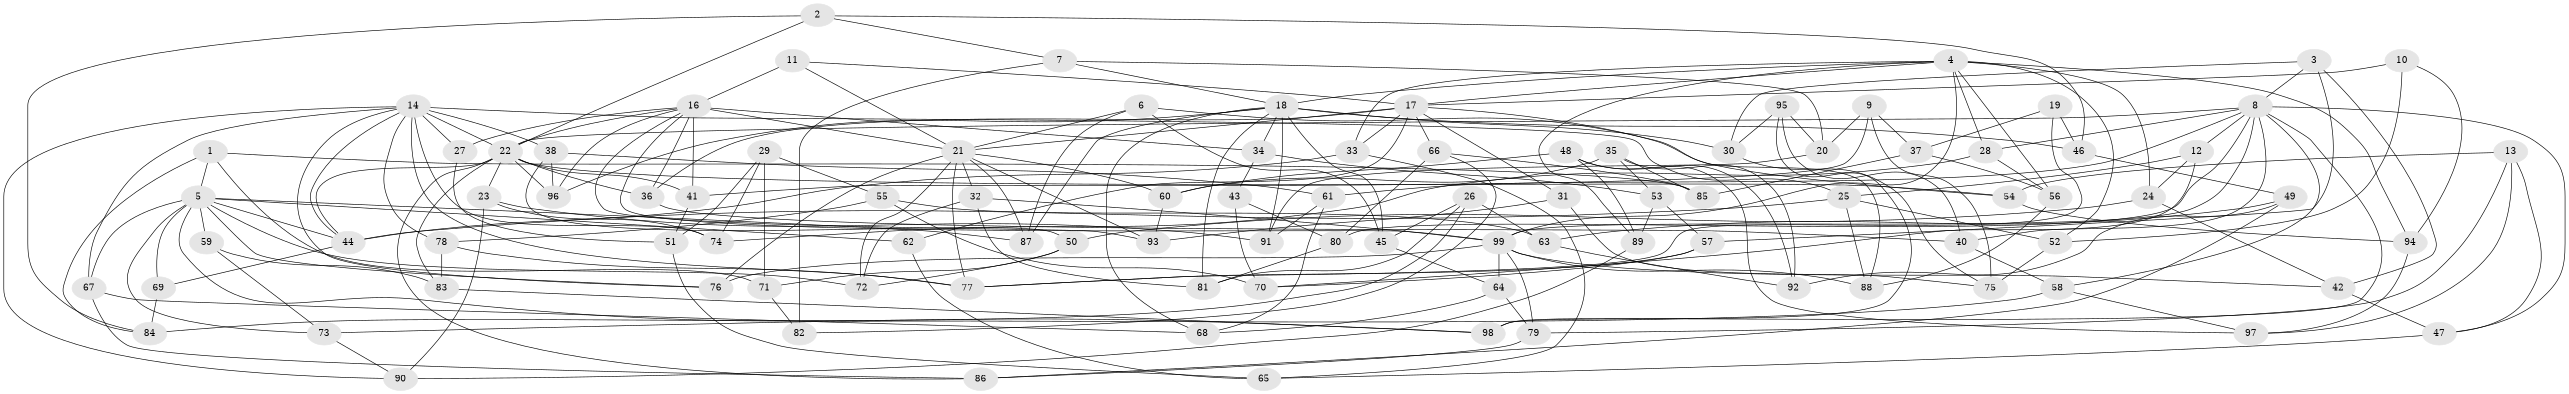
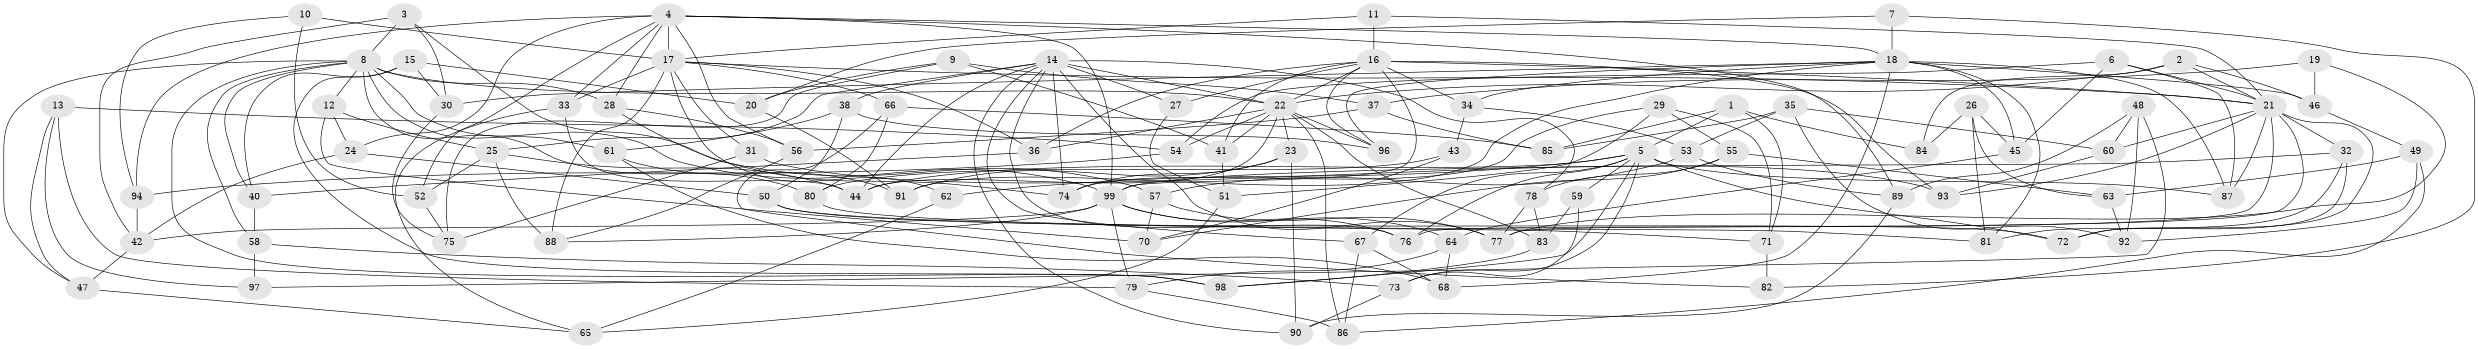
  graph {
    node [color=gray90 style=filled]
    edge [weight=1.0]
    1
    5
    71
    84
    85
    44
    59
    62
    67
-   69
    72
    73
    76
    87
    n15 [label=98]
    82
    2
    7
    22
    46
    18
    20
    54
    41
    36
    96
    23
    83
    86
    49
    3
    8
    30
    42
    57
    28
    n37 [label=99]
    12
    40
    47
    58
    61
    80
    75
    70
    77
    4
    17
    24
    33
    52
    56
    89
    94
    21
    31
    66
    88
    45
    34
    68
    81
    91
    50
    74
    65
    79
    64
    43
    90
    97
    6
    93
    32
    60
    25
    9
    37
    51
    10
    11
    16
    27
    13
    14
    38
    78
-   15 [label=95]
+   15
    53
    19
    26
    63
    92
    29
    55
    35
    48
    1 -- 5
    1 -- 71
    1 -- 84
    1 -- 85
    5 -- 44
    5 -- 59
    5 -- 62
    5 -- 67
-   5 -- 69 [weight=2.0]
    5 -- 72
    5 -- 73
    5 -- 76
    5 -- 87
    5 -- n15
    71 -- 82
-   44 -- 69
    59 -- 73
    59 -- 83
    62 -- 65
    67 -- 86
    67 -- 68
-   69 -- 84
    73 -- 90
    2 -- 84
-   2 -- 7
+   2 -- 21
    2 -- 22
    2 -- 46
    7 -- 82
    7 -- 18
    7 -- 20
    22 -- 44
    22 -- 54
    22 -- 41
    22 -- 36
    22 -- 96
    22 -- 23
    22 -- 83
    22 -- 86
    46 -- 49
    18 -- 87
    18 -- 46
    18 -- 96
    18 -- 30
    18 -- 45
    18 -- 34
    18 -- 68
    18 -- 81
    18 -- 91
    20 -- 91
    54 -- 94
    41 -- 51
    36 -- 40
    23 -- 91
    23 -- 74
    23 -- 90
    83 -- n15
    49 -- 86
    49 -- 63
    49 -- 92
    3 -- 8
    3 -- 30
    3 -- 42
    3 -- 57
    8 -- n15
    8 -- 22
    8 -- 28
    8 -- n37 [weight=2.0]
    8 -- 12
    8 -- 40
    8 -- 47
    8 -- 58
    8 -- 61
    8 -- 80
    30 -- 75
    42 -- 47
    57 -- 70
    57 -- 77
    28 -- 56
    28 -- 74
    n37 -- 76
    n37 -- 42
    n37 -- 88
    n37 -- 79
    n37 -- 64
    12 -- 70
    12 -- 24
    12 -- 25
    40 -- 58
    47 -- 65
    58 -- 73
    58 -- 97
    61 -- 68
    61 -- 91
    80 -- 81
    4 -- 18 [weight=2.0]
    4 -- 28
    4 -- n37
    4 -- 17
    4 -- 24
    4 -- 33
    4 -- 52
    4 -- 56
    4 -- 89
    4 -- 94
    17 -- 62 [weight=2.0]
    17 -- 36
    17 -- 33
    17 -- 21
    17 -- 31
    17 -- 66
    17 -- 88
    24 -- 42
    24 -- 50
    33 -- 44
    33 -- 65
    52 -- 75
    56 -- 88
    89 -- 90
-   94 -- 97
+   94 -- 42
    21 -- 72
    21 -- 76
    21 -- 87
    21 -- 77
    21 -- 93
    21 -- 32
    21 -- 60
    31 -- 75
    31 -- 93
    66 -- 85
    66 -- 82
    66 -- 80
    45 -- 64
    34 -- 43
    34 -- 53
    50 -- 71
    50 -- 72
    79 -- 86
    64 -- 68
    64 -- 79
    43 -- 80
    43 -- 70
    6 -- 87
    6 -- 54
    6 -- 21
    6 -- 45
    32 -- 72
    32 -- n37
    32 -- 81
    60 -- 93
    25 -- 44
    25 -- 52
    25 -- 88
    9 -- 20
    9 -- 41
    9 -- 75
    9 -- 37
    37 -- 85
    37 -- 56
    51 -- 65
    10 -- 17 [weight=2.0]
    10 -- 52
    10 -- 94
    11 -- 17
    11 -- 21
    11 -- 16 [weight=2.0]
    16 -- 22
    16 -- 41
    16 -- 36
    16 -- 96
    16 -- n37
    16 -- 21 [weight=2.0]
    16 -- 34
    16 -- 93
    16 -- 27
    27 -- 51
    13 -- 54
    13 -- 47
    13 -- 79
    13 -- 97
    14 -- 44
    14 -- 67
    14 -- 76
    14 -- 22
    14 -- 77
    14 -- 74
    14 -- 90
    14 -- 25
    14 -- 27 [weight=2.0]
    14 -- 38
    14 -- 78
    38 -- 96
    38 -- 61
    38 -- 50
    78 -- 83
    78 -- 77
    15 -- n15
    15 -- 20
    15 -- 30
    15 -- 40
    53 -- 57
    53 -- 89
    19 -- 46
    19 -- 77
    19 -- 37
    26 -- 84
    26 -- 45
    26 -- 81
    26 -- 63
    63 -- 92
    29 -- 71
    29 -- 74
    29 -- 51
    29 -- 55
    55 -- 70
    55 -- 78
    55 -- 63
    35 -- 85
    35 -- 60
    35 -- 53
    35 -- 92
    48 -- 89
    48 -- 97
    48 -- 60
    48 -- 92
  }
